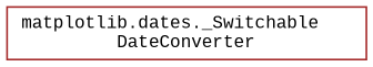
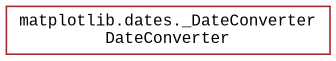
  digraph {
    rankdir=TB
    fontname="Liberation Mono"
-   n1 [color=brown fillcolor=white fontname="Liberation Mono" fontsize=10 height=0.2 label="matplotlib.dates._Switchable\lDateConverter" shape=box style=filled width=0.4]
+   n1 [color=brown fillcolor=white fontname="Liberation Mono" fontsize=10 height=0.2 label="matplotlib.dates._DateConverter\lDateConverter" shape=box style=filled width=0.4]
  }
